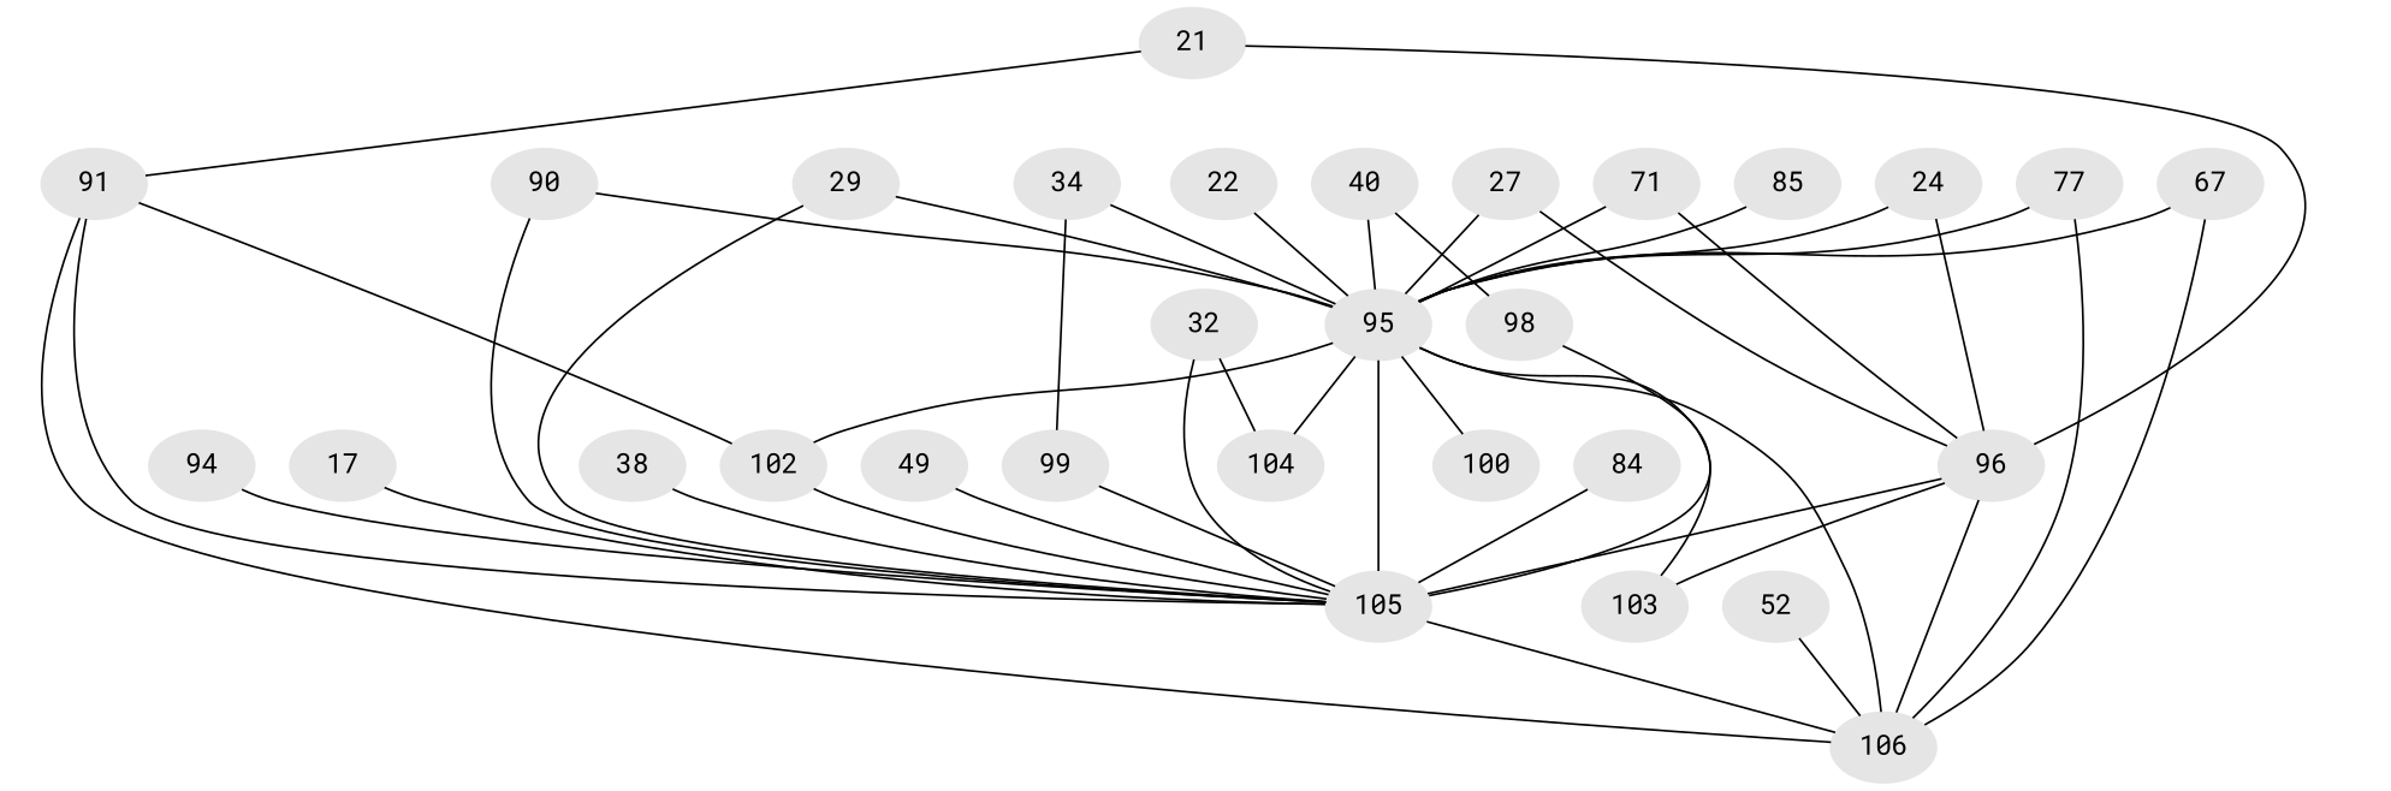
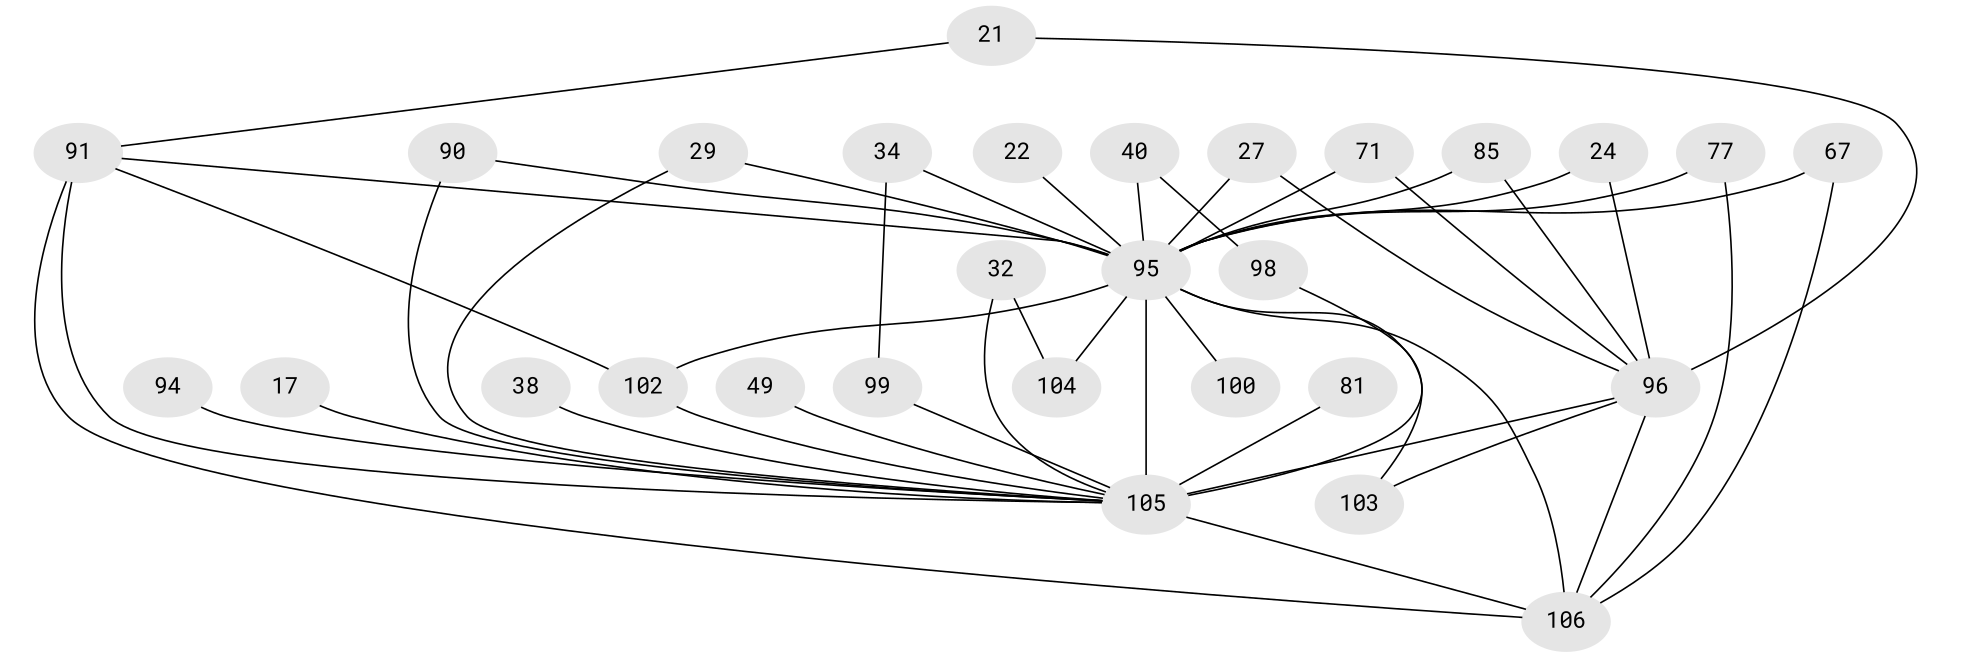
  graph {
    fontname="Roboto Mono"
    node [color=gray90 fontname="Roboto Mono" style=filled]
    edge [fontname="Roboto Mono"]
    105 [super="+57+80+7"]
    106 [super="+46+42+79+93+65+92"]
    17
    91 [super="+60+53+82+78+61+88"]
    95 [super="+81+18"]
    102 [super="+97"]
    21
    96 [super="+83+16+75+56+89"]
    103 [super="+54"]
    100 [super="+62"]
    104 [super="+36"]
    22
    24
    27
    29
    32
    34
    99 [super="+86"]
    38
    40
    98 [super="+74"]
    n22 [label=77]
    49
-   52
    67
    71
-   84
+   84 [label=81]
    85
    90 [super="+68+76"]
    94
    105 -- 106 [weight=9]
    17 -- 105
    91 -- 105 [weight=12]
    91 -- 106 [weight=2]
+   91 -- 95 [weight=4]
    91 -- 102
    95 -- 105 [weight=27]
    95 -- 106 [weight=14]
    95 -- 102 [weight=2]
    95 -- 103 [weight=2]
    95 -- 100 [weight=2]
    95 -- 104 [weight=3]
    102 -- 105 [weight=3]
    21 -- 91
    21 -- 96
    96 -- 105 [weight=10]
    96 -- 106 [weight=5]
    96 -- 103
    22 -- 95
    24 -- 95
    24 -- 96
    27 -- 95
    27 -- 96
    29 -- 105
    29 -- 95
    32 -- 105
    32 -- 104
    34 -- 95
    34 -- 99
    99 -- 105 [weight=3]
    38 -- 105 [weight=2]
    40 -- 95 [weight=2]
    40 -- 98 [weight=3]
    98 -- 105
    n22 -- 106
    n22 -- 95
    49 -- 105 [weight=2]
-   52 -- 106 [weight=2]
    67 -- 106
    67 -- 95
    71 -- 95
    71 -- 96
    84 -- 105 [weight=2]
    85 -- 95
+   85 -- 96
    90 -- 105 [weight=4]
    90 -- 95 [weight=4]
    94 -- 105 [weight=2]
  }
